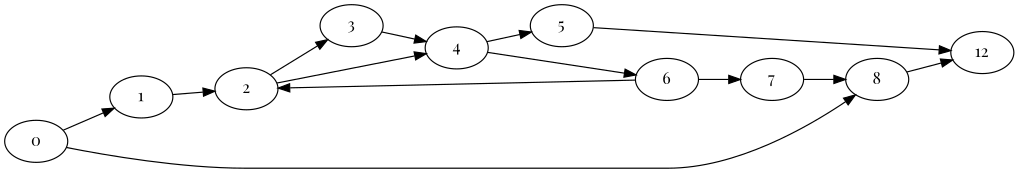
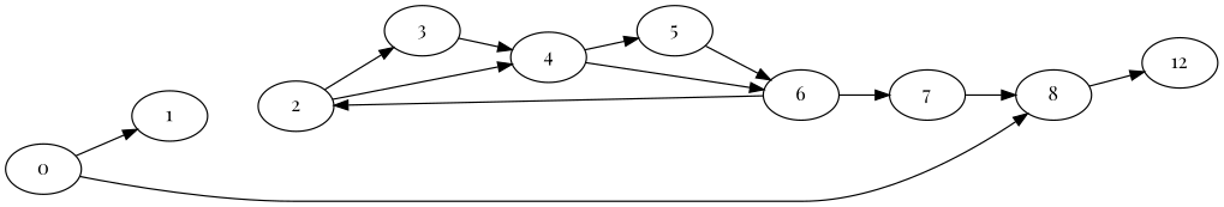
  digraph {
    fontname="Playfair Display"
    rankdir=LR
    node [fontname="Playfair Display"]
    edge [fontname="Playfair Display"]
    0
    1
    8
    2
    n5 [label=12]
    3
    4
    5
    6
    7
    0 -> 1
    0 -> 8
-   1 -> 2
    8 -> n5
    2 -> 3
    2 -> 4
    3 -> 4
    4 -> 5
    4 -> 6
-   5 -> n5
+   5 -> 6
    6 -> 2
    6 -> 7
    7 -> 8
  }
